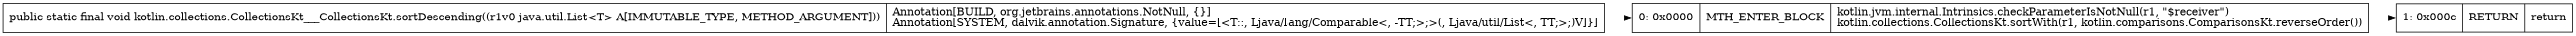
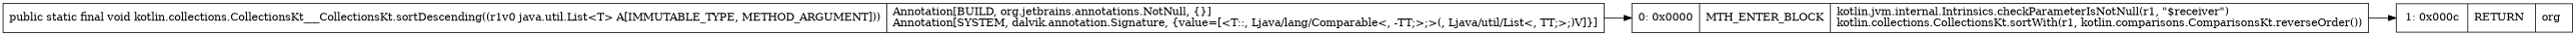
  digraph {
    rankdir=LR
    node [shape=record]
    n1 [label="{0\:\ 0x0000|MTH_ENTER_BLOCK\l|kotlin.jvm.internal.Intrinsics.checkParameterIsNotNull(r1, \"$receiver\")\lkotlin.collections.CollectionsKt.sortWith(r1, kotlin.comparisons.ComparisonsKt.reverseOrder())\l}"]
-   n2 [label="{1\:\ 0x000c|RETURN\l|return\l}"]
+   n2 [label="{1\:\ 0x000c|RETURN\l|org\l}"]
    n3 [label="{public static final void kotlin.collections.CollectionsKt___CollectionsKt.sortDescending((r1v0 java.util.List\<T\> A[IMMUTABLE_TYPE, METHOD_ARGUMENT]))  | Annotation[BUILD, org.jetbrains.annotations.NotNull, \{\}]\lAnnotation[SYSTEM, dalvik.annotation.Signature, \{value=[\<T::, Ljava\/lang\/Comparable\<, \-TT;\>;\>(, Ljava\/util\/List\<, TT;\>;)V]\}]\l}"]
    n1 -> n2
    n3 -> n1
  }
